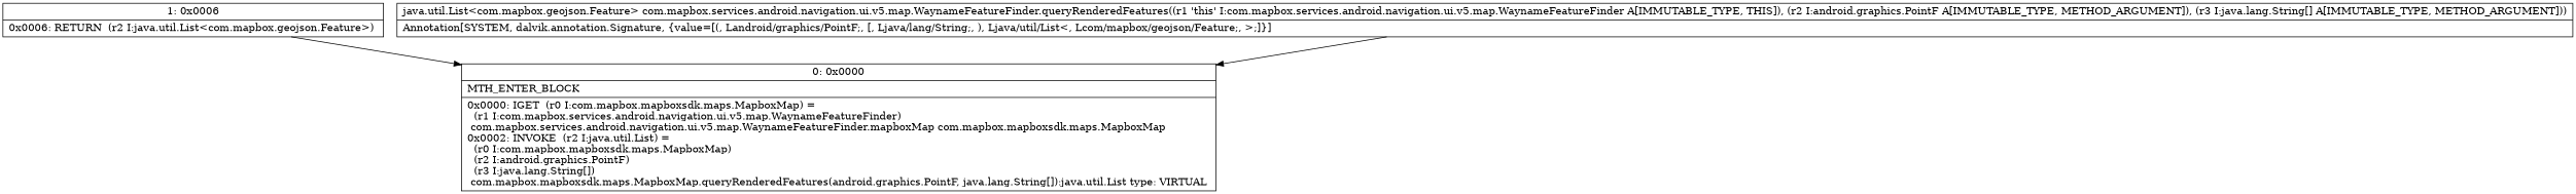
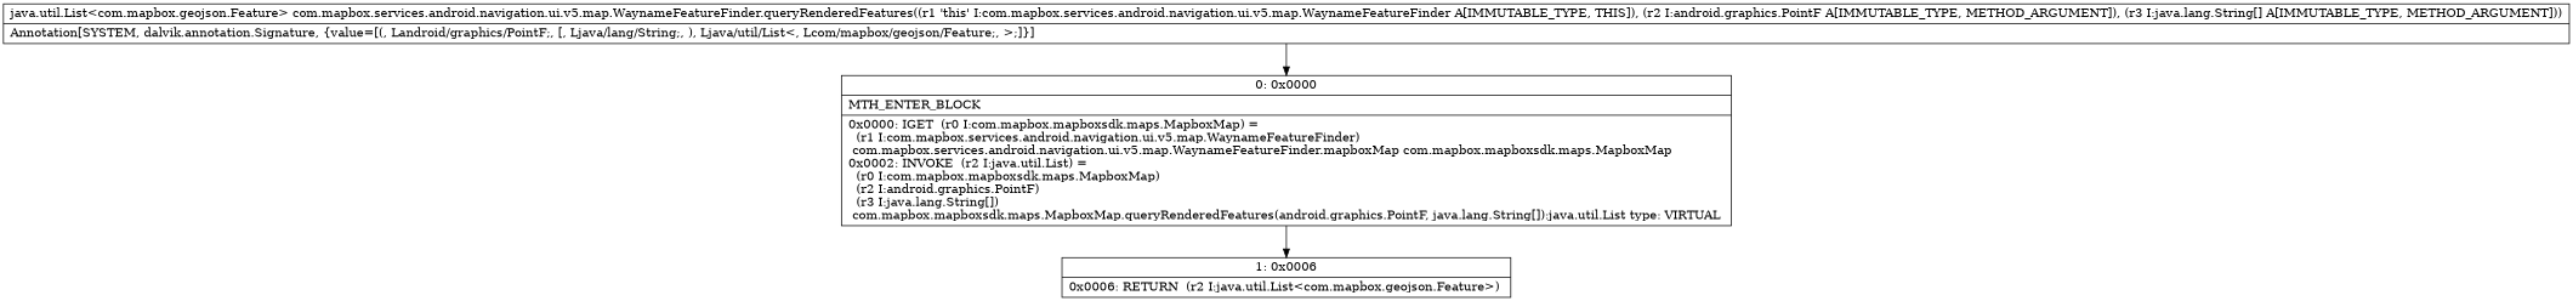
  digraph {
    node [shape=record]
    n1 [label="{0\:\ 0x0000|MTH_ENTER_BLOCK\l|0x0000: IGET  (r0 I:com.mapbox.mapboxsdk.maps.MapboxMap) = \l  (r1 I:com.mapbox.services.android.navigation.ui.v5.map.WaynameFeatureFinder)\l com.mapbox.services.android.navigation.ui.v5.map.WaynameFeatureFinder.mapboxMap com.mapbox.mapboxsdk.maps.MapboxMap \l0x0002: INVOKE  (r2 I:java.util.List) = \l  (r0 I:com.mapbox.mapboxsdk.maps.MapboxMap)\l  (r2 I:android.graphics.PointF)\l  (r3 I:java.lang.String[])\l com.mapbox.mapboxsdk.maps.MapboxMap.queryRenderedFeatures(android.graphics.PointF, java.lang.String[]):java.util.List type: VIRTUAL \l}"]
    n2 [label="{1\:\ 0x0006|0x0006: RETURN  (r2 I:java.util.List\<com.mapbox.geojson.Feature\>) \l}"]
    n3 [label="{java.util.List\<com.mapbox.geojson.Feature\> com.mapbox.services.android.navigation.ui.v5.map.WaynameFeatureFinder.queryRenderedFeatures((r1 'this' I:com.mapbox.services.android.navigation.ui.v5.map.WaynameFeatureFinder A[IMMUTABLE_TYPE, THIS]), (r2 I:android.graphics.PointF A[IMMUTABLE_TYPE, METHOD_ARGUMENT]), (r3 I:java.lang.String[] A[IMMUTABLE_TYPE, METHOD_ARGUMENT]))  | Annotation[SYSTEM, dalvik.annotation.Signature, \{value=[(, Landroid\/graphics\/PointF;, [, Ljava\/lang\/String;, ), Ljava\/util\/List\<, Lcom\/mapbox\/geojson\/Feature;, \>;]\}]\l}"]
-   n2 -> n1
+   n1 -> n2
    n3 -> n1
  }
